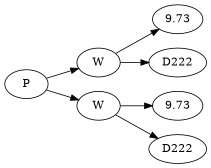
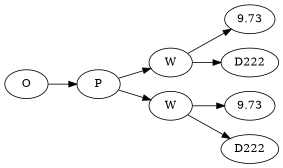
  digraph {
    rankdir=LR
+   n1 [label=O]
    n2 [label=P]
    n3 [label=W]
    n4 [label=W]
    n5 [label=9.73]
    n6 [label=D222]
    n7 [label=9.73]
    n8 [label=D222]
+   n1 -> n2
    n2 -> n3
    n2 -> n4
    n3 -> n5
    n3 -> n6
    n4 -> n7
    n4 -> n8
  }
